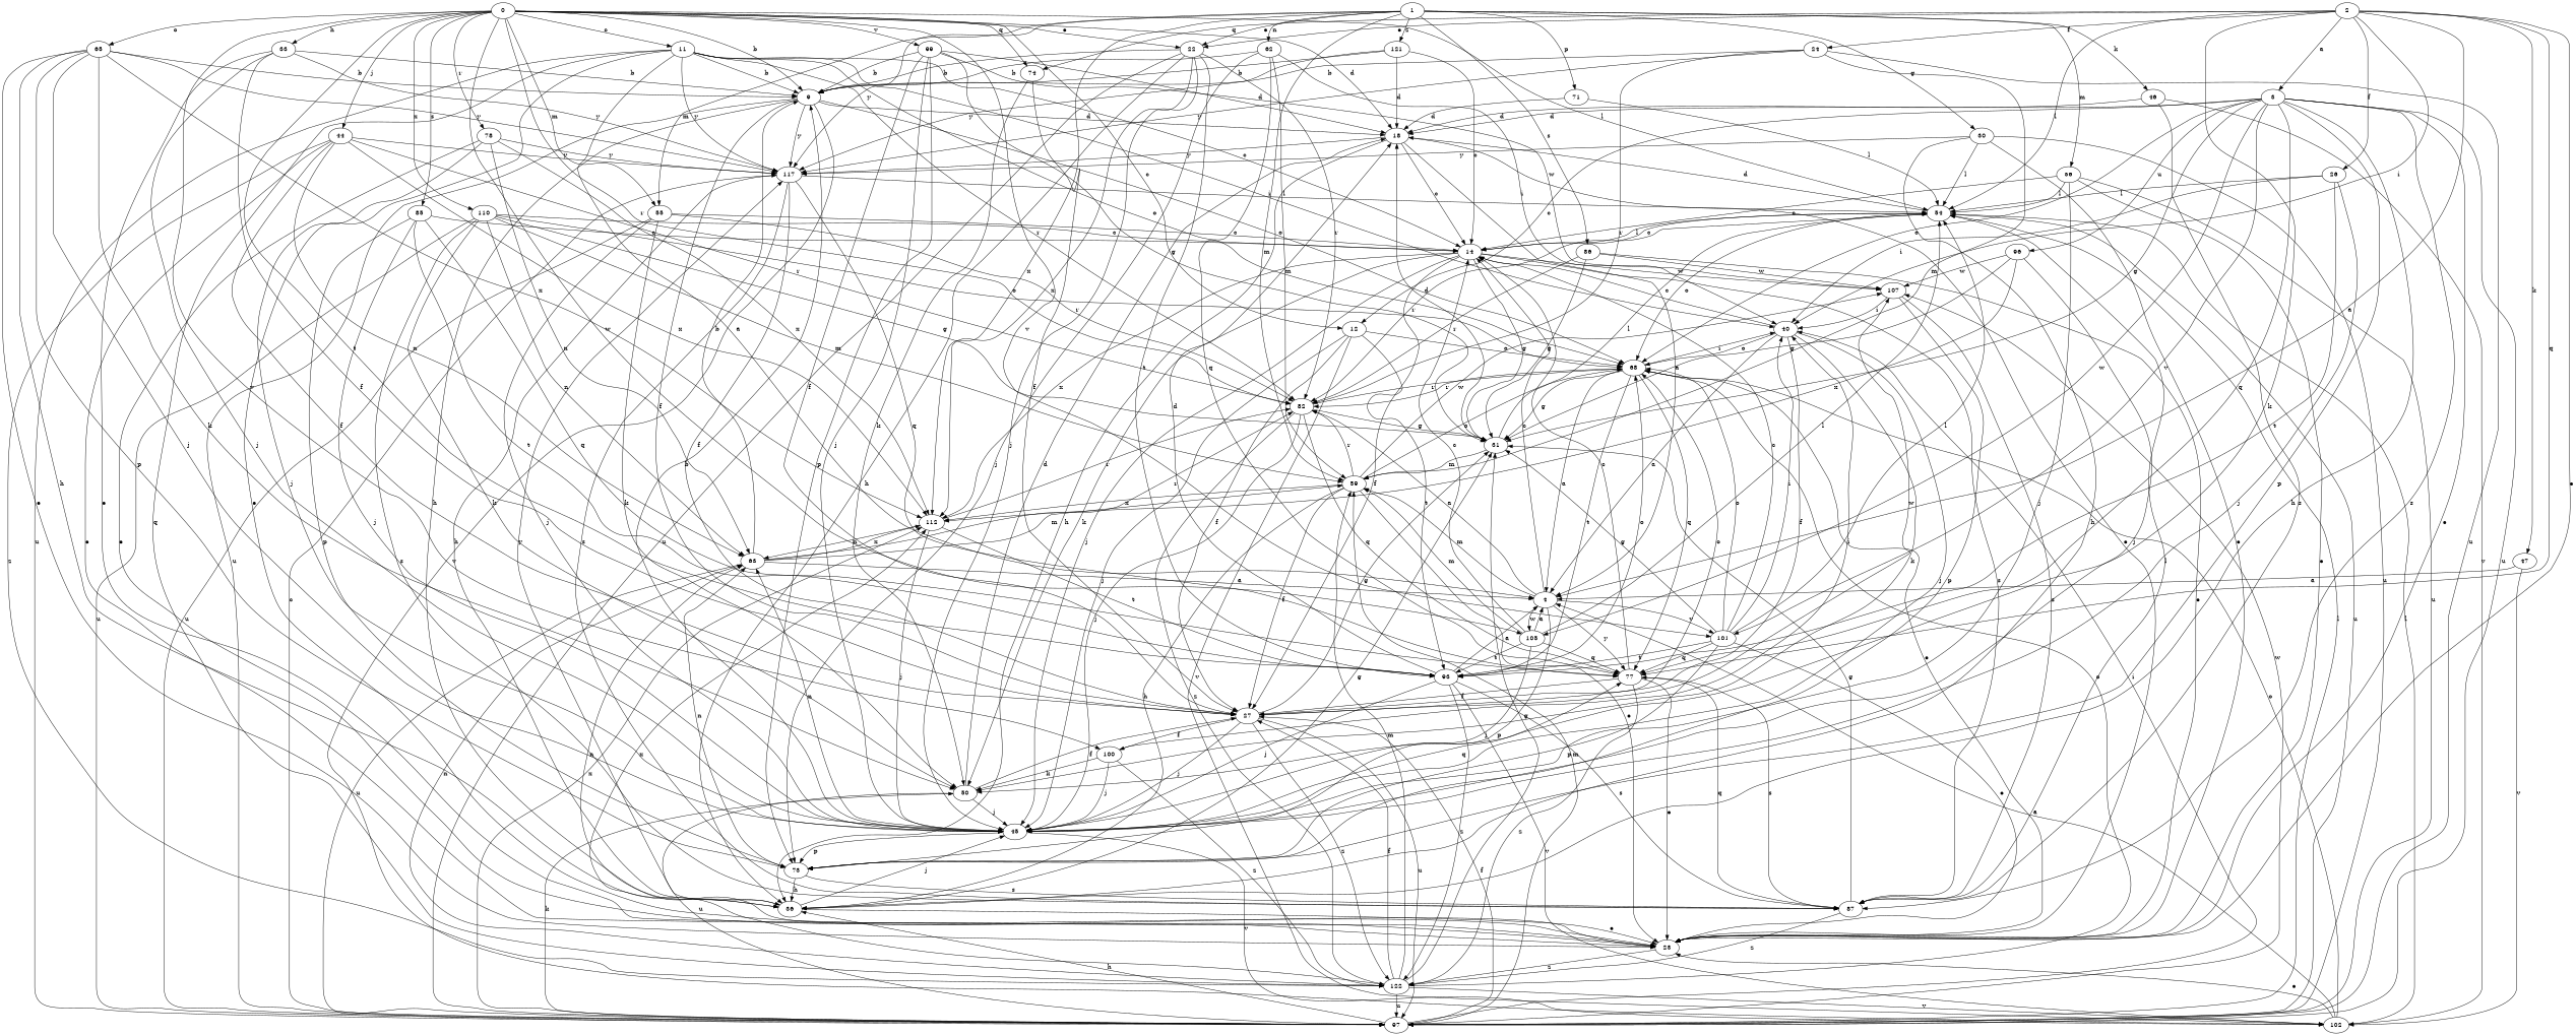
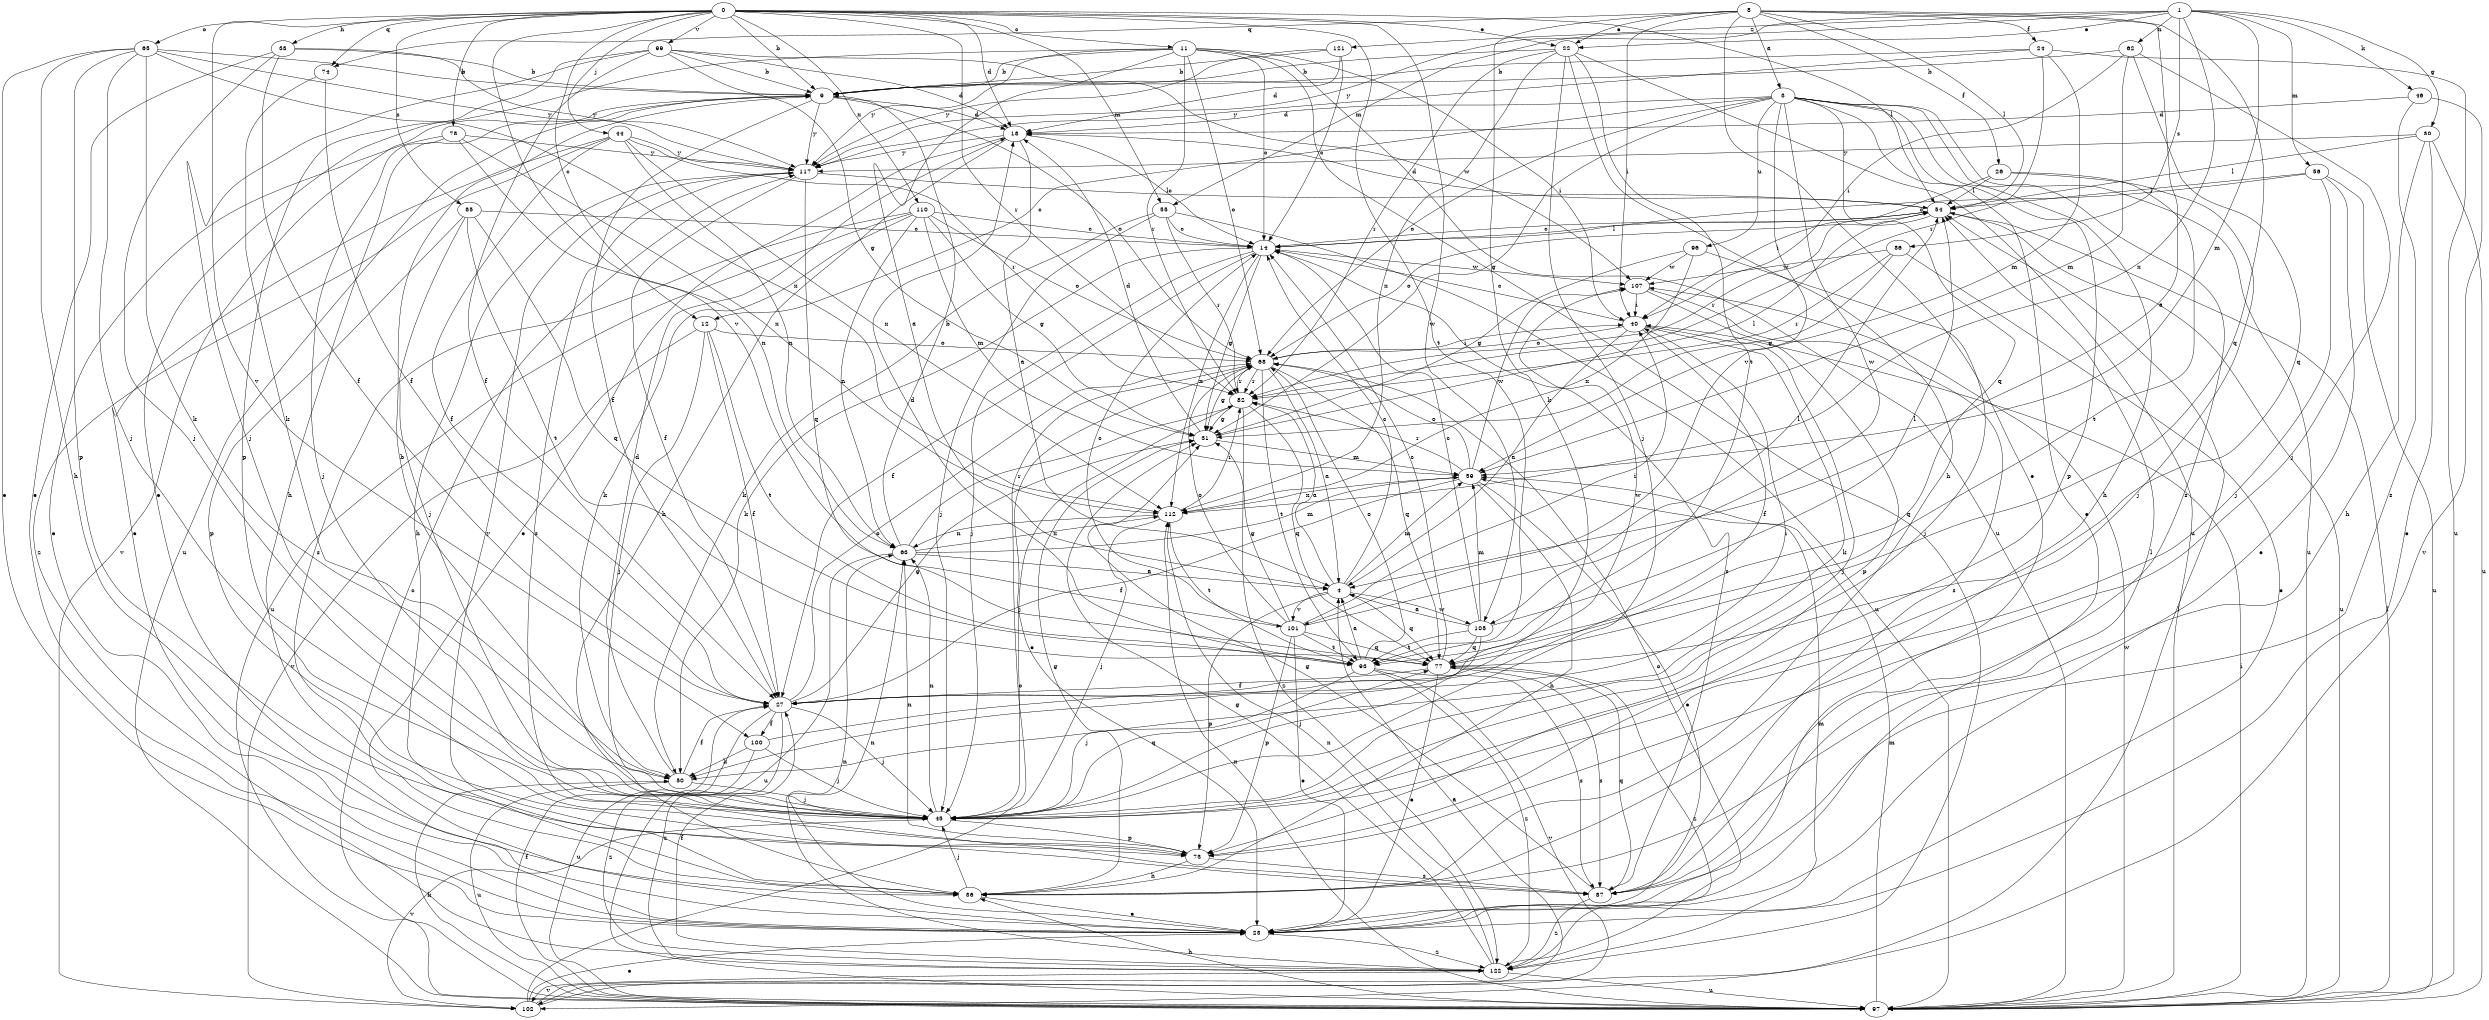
  strict digraph {
    0
    9
    11
    12
    18
    22
    33
    44
    54
    55
    65
    74
    78
    82
    85
    93
    99
    100
    101
    105
    110
    117
    36
    68
    97
    27
    102
    4
    23
    40
    14
    122
    45
    112
    63
    50
    73
    77
    31
    87
    107
    59
    1
    30
    46
    56
    62
-   71
    86
    121
-   2
+   2 [label=8]
    3
    24
    26
-   47
    96
    0 -> 9 [label=b]
    0 -> 11 [label=c]
    0 -> 12 [label=c]
    0 -> 18 [label=d]
    0 -> 22 [label=e]
    0 -> 33 [label=h]
    0 -> 44 [label=j]
    0 -> 54 [label=l]
    0 -> 55 [label=m]
    0 -> 65 [label=o]
    0 -> 74 [label=q]
    0 -> 78 [label=r]
    0 -> 82 [label=r]
    0 -> 85 [label=s]
    0 -> 93 [label=t]
    0 -> 99 [label=v]
    0 -> 100 [label=v]
    0 -> 101 [label=v]
    0 -> 105 [label=w]
    0 -> 110 [label=x]
    9 -> 18 [label=d]
    9 -> 117 [label=y]
    9 -> 36 [label=h]
    9 -> 68 [label=o]
    9 -> 97 [label=u]
    9 -> 27 [label=f]
    9 -> 102 [label=v]
    11 -> 9 [label=b]
    11 -> 82 [label=r]
    11 -> 117 [label=y]
    11 -> 68 [label=o]
    11 -> 97 [label=u]
    11 -> 4 [label=a]
    11 -> 23 [label=e]
    11 -> 40 [label=i]
    11 -> 14 [label=c]
    11 -> 122 [label=q]
    12 -> 93 [label=t]
    12 -> 68 [label=o]
    12 -> 27 [label=f]
    12 -> 102 [label=v]
    12 -> 45 [label=j]
    18 -> 117 [label=y]
    18 -> 36 [label=h]
    18 -> 4 [label=a]
    18 -> 23 [label=e]
    18 -> 14 [label=c]
    22 -> 9 [label=b]
    22 -> 82 [label=r]
    22 -> 93 [label=t]
    22 -> 36 [label=h]
    22 -> 97 [label=u]
    22 -> 45 [label=j]
    22 -> 112 [label=x]
    33 -> 9 [label=b]
    33 -> 117 [label=y]
    33 -> 27 [label=f]
    33 -> 23 [label=e]
    33 -> 45 [label=j]
    44 -> 82 [label=r]
    44 -> 117 [label=y]
    44 -> 27 [label=f]
    44 -> 23 [label=e]
    44 -> 122 [label=z]
    44 -> 112 [label=x]
    44 -> 63 [label=n]
    54 -> 18 [label=d]
    54 -> 82 [label=r]
    54 -> 68 [label=o]
    54 -> 97 [label=u]
    54 -> 14 [label=c]
    55 -> 82 [label=r]
    55 -> 97 [label=u]
    55 -> 14 [label=c]
    55 -> 45 [label=j]
    55 -> 50 [label=k]
    65 -> 9 [label=b]
    65 -> 117 [label=y]
    65 -> 36 [label=h]
    65 -> 23 [label=e]
    65 -> 45 [label=j]
    65 -> 112 [label=x]
    65 -> 50 [label=k]
    65 -> 73 [label=p]
    74 -> 27 [label=f]
    74 -> 50 [label=k]
    78 -> 117 [label=y]
    78 -> 23 [label=e]
    78 -> 45 [label=j]
    78 -> 112 [label=x]
    78 -> 63 [label=n]
    82 -> 68 [label=r]
    82 -> 122 [label=z]
    82 -> 45 [label=j]
    82 -> 77 [label=q]
    82 -> 31 [label=g]
    85 -> 93 [label=t]
    85 -> 14 [label=c]
    85 -> 45 [label=j]
    85 -> 73 [label=p]
    85 -> 77 [label=q]
    93 -> 18 [label=d]
    93 -> 68 [label=o]
    93 -> 102 [label=v]
    93 -> 4 [label=a]
    93 -> 122 [label=z]
    93 -> 45 [label=j]
    93 -> 87 [label=s]
    99 -> 9 [label=b]
    99 -> 18 [label=d]
    99 -> 27 [label=f]
    99 -> 45 [label=j]
    99 -> 73 [label=p]
    99 -> 31 [label=g]
    99 -> 107 [label=w]
    100 -> 40 [label=i]
    100 -> 122 [label=z]
    100 -> 45 [label=j]
    100 -> 50 [label=k]
    101 -> 54 [label=l]
    101 -> 93 [label=t]
    101 -> 68 [label=o]
    101 -> 23 [label=e]
    101 -> 40 [label=i]
    101 -> 14 [label=c]
    101 -> 73 [label=p]
    101 -> 77 [label=q]
    101 -> 31 [label=g]
    105 -> 54 [label=l]
    105 -> 93 [label=t]
    105 -> 4 [label=a]
    105 -> 14 [label=c]
    105 -> 45 [label=j]
    105 -> 77 [label=q]
    105 -> 59 [label=m]
    110 -> 68 [label=o]
    110 -> 97 [label=u]
    110 -> 14 [label=c]
    110 -> 63 [label=n]
    110 -> 50 [label=k]
    110 -> 31 [label=g]
    110 -> 87 [label=s]
    110 -> 59 [label=m]
    117 -> 54 [label=l]
    117 -> 36 [label=h]
    117 -> 27 [label=f]
    117 -> 77 [label=q]
    117 -> 87 [label=s]
    36 -> 117 [label=y]
    36 -> 23 [label=e]
    36 -> 45 [label=j]
    36 -> 31 [label=g]
    68 -> 82 [label=r]
    68 -> 93 [label=t]
    68 -> 4 [label=a]
    68 -> 23 [label=e]
    68 -> 40 [label=i]
    68 -> 77 [label=q]
    68 -> 31 [label=g]
    97 -> 54 [label=l]
    97 -> 117 [label=c]
    97 -> 36 [label=h]
    97 -> 27 [label=f]
    97 -> 40 [label=i]
    97 -> 112 [label=x]
    97 -> 50 [label=k]
    97 -> 107 [label=w]
    97 -> 59 [label=m]
    27 -> 100 [label=f]
    27 -> 68 [label=o]
    27 -> 97 [label=u]
    27 -> 122 [label=z]
    27 -> 45 [label=j]
    27 -> 31 [label=g]
    27 -> 107 [label=w]
    102 -> 54 [label=l]
    102 -> 68 [label=o]
    102 -> 4 [label=a]
    102 -> 23 [label=e]
    4 -> 82 [label=a]
    4 -> 101 [label=v]
    4 -> 105 [label=w]
    4 -> 14 [label=c]
    4 -> 73 [label=p]
-   4 -> 77 [label=y]
+   4 -> 77 [label=q]
    4 -> 59 [label=m]
    23 -> 122 [label=z]
    23 -> 63 [label=n]
    40 -> 68 [label=o]
    40 -> 27 [label=f]
    40 -> 4 [label=a]
    40 -> 14 [label=c]
    40 -> 45 [label=j]
    40 -> 50 [label=k]
    14 -> 54 [label=l]
    14 -> 27 [label=f]
    14 -> 45 [label=j]
    14 -> 112 [label=x]
    14 -> 50 [label=k]
    14 -> 31 [label=g]
    14 -> 87 [label=s]
    14 -> 107 [label=w]
    122 -> 68 [label=o]
    122 -> 97 [label=u]
    122 -> 27 [label=f]
    122 -> 102 [label=v]
    122 -> 112 [label=x]
    122 -> 63 [label=n]
    122 -> 31 [label=g]
    122 -> 59 [label=m]
    45 -> 9 [label=b]
    45 -> 102 [label=v]
    45 -> 63 [label=n]
    45 -> 73 [label=p]
    45 -> 77 [label=q]
    112 -> 82 [label=r]
    112 -> 93 [label=t]
    112 -> 45 [label=j]
    112 -> 63 [label=n]
    63 -> 9 [label=b]
    63 -> 82 [label=r]
    63 -> 97 [label=u]
    63 -> 4 [label=a]
    63 -> 112 [label=x]
    63 -> 59 [label=m]
    50 -> 18 [label=d]
    50 -> 97 [label=u]
    50 -> 27 [label=f]
    50 -> 45 [label=j]
    73 -> 36 [label=h]
    73 -> 63 [label=n]
    73 -> 87 [label=s]
    77 -> 27 [label=f]
    77 -> 23 [label=e]
    77 -> 14 [label=c]
    77 -> 122 [label=z]
    77 -> 87 [label=s]
    31 -> 18 [label=d]
    31 -> 54 [label=l]
    31 -> 59 [label=m]
    87 -> 54 [label=l]
    87 -> 122 [label=z]
    87 -> 77 [label=q]
    87 -> 31 [label=g]
    107 -> 40 [label=i]
    107 -> 73 [label=p]
    107 -> 87 [label=s]
    59 -> 82 [label=r]
    59 -> 36 [label=h]
    59 -> 68 [label=o]
    59 -> 27 [label=f]
    59 -> 23 [label=e]
    59 -> 112 [label=x]
    59 -> 107 [label=w]
    1 -> 22 [label=e]
    1 -> 55 [label=m]
    1 -> 117 [label=y]
    1 -> 112 [label=x]
    1 -> 59 [label=m]
    1 -> 30 [label=g]
    1 -> 46 [label=k]
    1 -> 56 [label=m]
    1 -> 62 [label=n]
-   1 -> 71 [label=p]
    1 -> 86 [label=s]
    1 -> 121 [label=z]
    30 -> 54 [label=l]
    30 -> 117 [label=y]
    30 -> 36 [label=h]
    30 -> 97 [label=u]
    30 -> 23 [label=e]
    46 -> 18 [label=d]
    46 -> 102 [label=v]
    46 -> 87 [label=s]
    56 -> 54 [label=l]
    56 -> 97 [label=u]
    56 -> 23 [label=e]
    56 -> 14 [label=c]
    56 -> 45 [label=j]
    62 -> 9 [label=b]
    62 -> 40 [label=i]
    62 -> 73 [label=j]
    62 -> 77 [label=q]
    62 -> 59 [label=m]
-   71 -> 18 [label=d]
-   71 -> 54 [label=l]
    86 -> 82 [label=r]
    86 -> 23 [label=e]
    86 -> 31 [label=g]
    86 -> 107 [label=w]
    121 -> 9 [label=b]
    121 -> 18 [label=d]
    121 -> 117 [label=y]
    121 -> 14 [label=c]
    2 -> 22 [label=e]
    2 -> 54 [label=l]
    2 -> 74 [label=q]
    2 -> 4 [label=a]
    2 -> 23 [label=e]
    2 -> 40 [label=i]
    2 -> 50 [label=k]
    2 -> 77 [label=q]
    2 -> 3 [label=a]
    2 -> 24 [label=f]
    2 -> 26 [label=f]
-   2 -> 47 [label=k]
    3 -> 12 [label=c]
    3 -> 18 [label=d]
    3 -> 101 [label=v]
    3 -> 105 [label=w]
    3 -> 36 [label=h]
    3 -> 68 [label=o]
    3 -> 97 [label=u]
    3 -> 23 [label=e]
    3 -> 73 [label=p]
    3 -> 77 [label=q]
    3 -> 31 [label=g]
    3 -> 87 [label=s]
    3 -> 96 [label=u]
    24 -> 9 [label=b]
    24 -> 82 [label=r]
    24 -> 117 [label=y]
    24 -> 97 [label=u]
    24 -> 59 [label=m]
    26 -> 54 [label=l]
    26 -> 93 [label=t]
    26 -> 40 [label=i]
    26 -> 45 [label=j]
-   47 -> 102 [label=v]
-   47 -> 4 [label=a]
    96 -> 45 [label=j]
    96 -> 112 [label=x]
    96 -> 31 [label=g]
    96 -> 107 [label=w]
  }
